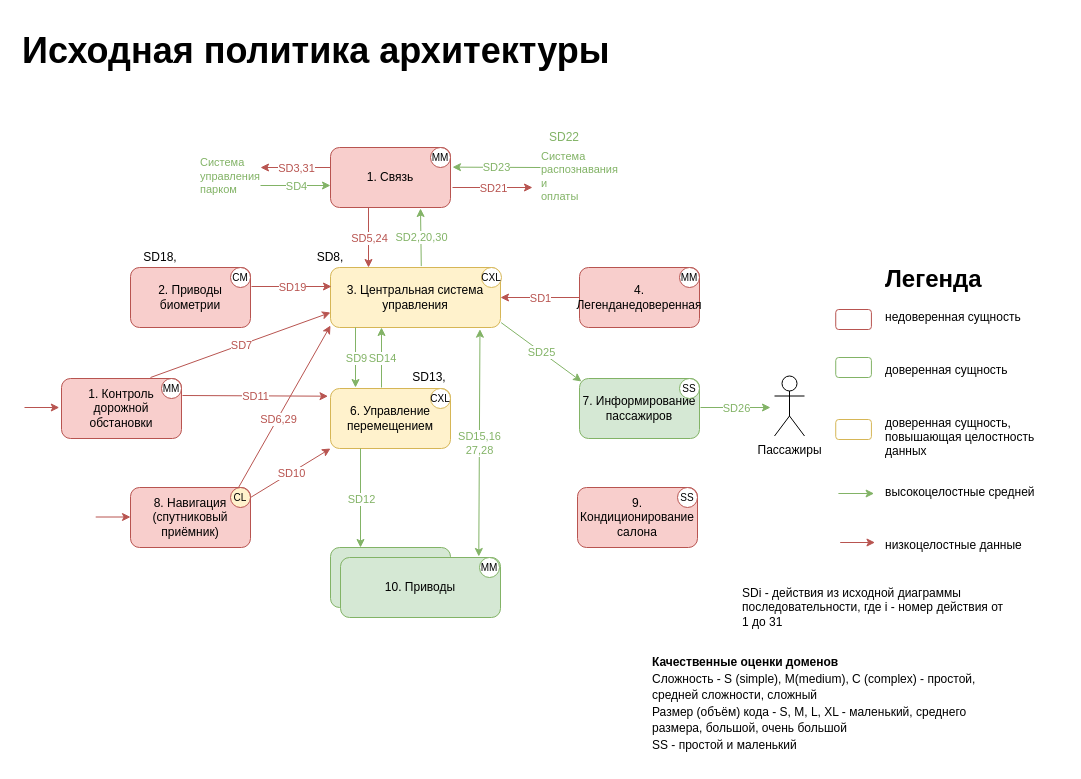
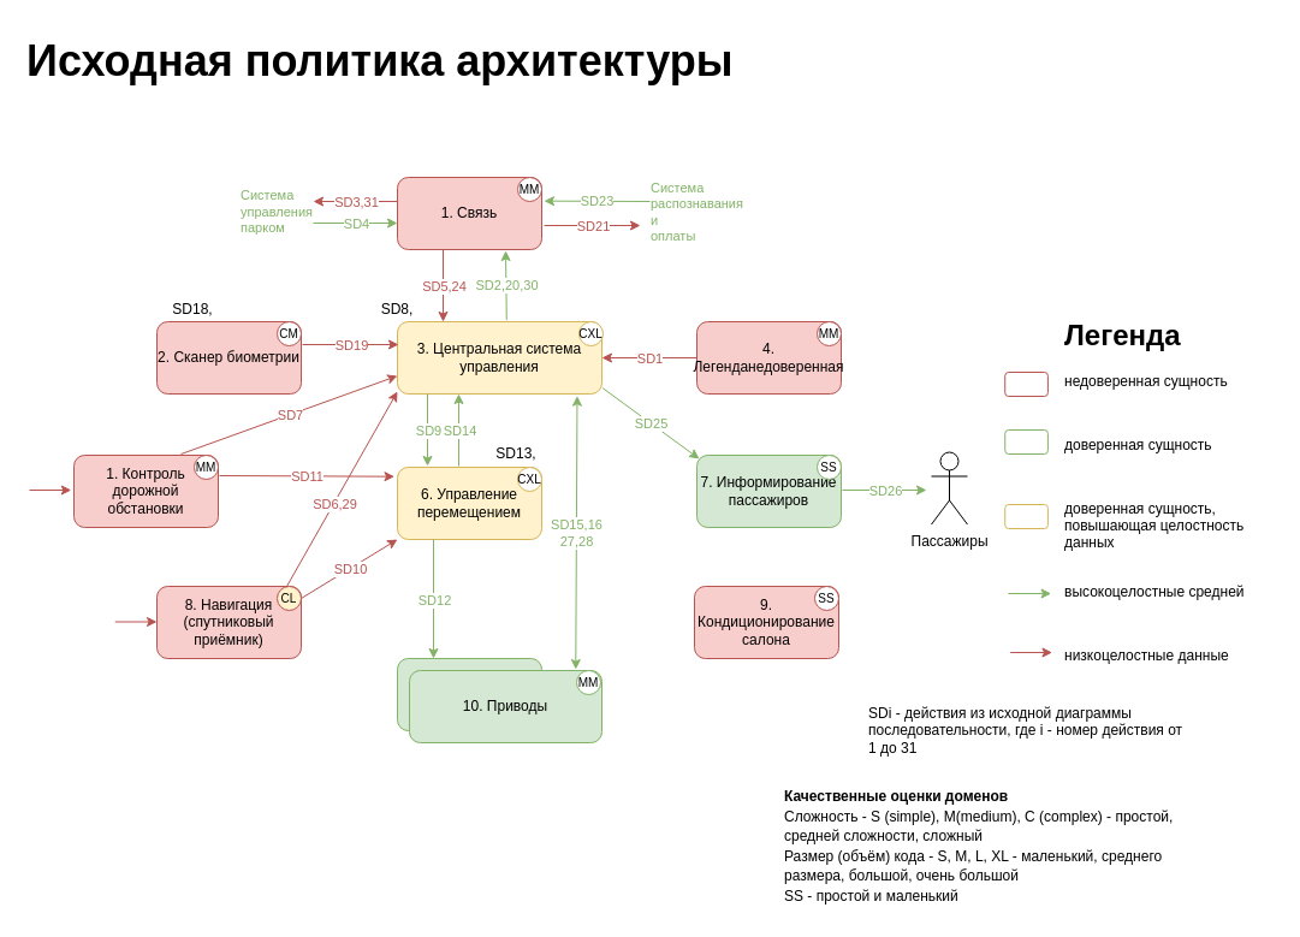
  <mxCell id="0" />
  <mxCell id="1" parent="0" />
  <mxCell id="2" value="&lt;font style=&quot;font-size: 36px;&quot;&gt;Исходная политика архитектуры&lt;/font&gt;" style="text;html=1;align=left;verticalAlign=middle;resizable=0;points=[];autosize=1;strokeColor=none;fillColor=none;fontStyle=1" parent="1" vertex="1"><mxGeometry x="20" y="20" width="610" height="60" as="geometry" /></mxCell>
  <mxCell id="3" value="" style="group" parent="1" vertex="1" connectable="0"><mxGeometry x="829" y="259" width="223" height="293" as="geometry" /></mxCell>
  <mxCell id="4" value="&lt;h1&gt;Легенда&lt;/h1&gt;&lt;p&gt;недоверенная сущность&lt;/p&gt;&lt;p&gt;&lt;br&gt;&lt;/p&gt;&lt;p&gt;доверенная сущность&lt;/p&gt;&lt;p&gt;&lt;br&gt;&lt;/p&gt;&lt;p&gt;доверенная сущность, повышающая целостность данных&lt;br&gt;&lt;br&gt;&lt;/p&gt;&lt;p&gt;высокоцелостные средней&lt;/p&gt;&lt;p&gt;&lt;br&gt;&lt;/p&gt;&lt;p&gt;низкоцелостные данные&lt;/p&gt;" style="text;html=1;strokeColor=none;fillColor=none;spacing=5;spacingTop=-20;whiteSpace=wrap;overflow=hidden;rounded=0;" parent="3" vertex="1"><mxGeometry x="50.844" width="178.4" height="293" as="geometry" /></mxCell>
  <mxCell id="5" value="" style="rounded=1;whiteSpace=wrap;html=1;strokeColor=#B85450;fillColor=#FFFFFF;" parent="3" vertex="1"><mxGeometry x="6.244" y="50" width="35.68" height="20" as="geometry" /></mxCell>
  <mxCell id="6" value="" style="rounded=1;whiteSpace=wrap;html=1;strokeColor=#82B366;" parent="3" vertex="1"><mxGeometry x="6.244" y="98" width="35.68" height="20" as="geometry" /></mxCell>
  <mxCell id="7" value="" style="rounded=1;whiteSpace=wrap;html=1;strokeColor=#D6B656;" parent="3" vertex="1"><mxGeometry x="6.244" y="160" width="35.68" height="20" as="geometry" /></mxCell>
  <mxCell id="8" value="" style="endArrow=classic;html=1;rounded=0;strokeColor=#82B366;" parent="3" edge="1"><mxGeometry width="50" height="50" relative="1" as="geometry"><mxPoint x="8.92" y="234" as="sourcePoint" /><mxPoint x="44.6" y="234" as="targetPoint" /></mxGeometry></mxCell>
  <mxCell id="9" value="" style="endArrow=classic;html=1;rounded=0;strokeColor=#B85450;" parent="3" edge="1"><mxGeometry width="50" height="50" relative="1" as="geometry"><mxPoint x="10.704" y="283" as="sourcePoint" /><mxPoint x="45.492" y="283" as="targetPoint" /></mxGeometry></mxCell>
  <mxCell id="10" value="6. Управление перемещением" style="rounded=1;whiteSpace=wrap;html=1;strokeColor=#d6b656;fillColor=#fff2cc;" parent="1" vertex="1"><mxGeometry x="330" y="388" width="120" height="60" as="geometry" /></mxCell>
  <mxCell id="11" value="4. Легенданедоверенная" style="rounded=1;whiteSpace=wrap;html=1;strokeColor=#b85450;fillColor=#f8cecc;" parent="1" vertex="1"><mxGeometry x="579" y="267" width="120" height="60" as="geometry" /></mxCell>
- <mxCell id="12" value="2. Приводы биометрии" style="rounded=1;whiteSpace=wrap;html=1;strokeColor=#b85450;fillColor=#f8cecc;" parent="1" vertex="1"><mxGeometry x="130" y="267" width="120" height="60" as="geometry" /></mxCell>
+ <mxCell id="12" value="2. Сканер биометрии" style="rounded=1;whiteSpace=wrap;html=1;strokeColor=#b85450;fillColor=#f8cecc;" parent="1" vertex="1"><mxGeometry x="130" y="267" width="120" height="60" as="geometry" /></mxCell>
  <mxCell id="13" value="1. Связь" style="rounded=1;whiteSpace=wrap;html=1;strokeColor=#b85450;fillColor=#f8cecc;" parent="1" vertex="1"><mxGeometry x="330" y="147" width="120" height="60" as="geometry" /></mxCell>
  <mxCell id="14" value="3. Центральная система управления" style="rounded=1;whiteSpace=wrap;html=1;strokeColor=#d6b656;fillColor=#fff2cc;" parent="1" vertex="1"><mxGeometry x="330" y="267" width="170" height="60" as="geometry" /></mxCell>
  <mxCell id="15" value="приводы" style="rounded=1;whiteSpace=wrap;html=1;strokeColor=#82b366;fillColor=#d5e8d4;" parent="1" vertex="1"><mxGeometry x="330" y="547" width="120" height="60" as="geometry" /></mxCell>
  <mxCell id="16" value="10. Приводы" style="rounded=1;whiteSpace=wrap;html=1;strokeColor=#82b366;fillColor=#d5e8d4;" parent="1" vertex="1"><mxGeometry x="340" y="557" width="160" height="60" as="geometry" /></mxCell>
  <mxCell id="17" value="1. Контроль дорожной обстановки" style="rounded=1;whiteSpace=wrap;html=1;strokeColor=#b85450;fillColor=#f8cecc;" parent="1" vertex="1"><mxGeometry x="61" y="378" width="120" height="60" as="geometry" /></mxCell>
  <mxCell id="18" value="9. Кондиционирование салона" style="rounded=1;whiteSpace=wrap;html=1;strokeColor=#b85450;fillColor=#f8cecc;" parent="1" vertex="1"><mxGeometry x="577" y="487" width="120" height="60" as="geometry" /></mxCell>
  <mxCell id="19" value="8. Навигация (спутниковый приёмник)" style="rounded=1;whiteSpace=wrap;html=1;strokeColor=#b85450;fillColor=#f8cecc;" parent="1" vertex="1"><mxGeometry x="130" y="487" width="120" height="60" as="geometry" /></mxCell>
  <mxCell id="20" value="7. Информирование пассажиров" style="rounded=1;whiteSpace=wrap;html=1;strokeColor=#82b366;fillColor=#d5e8d4;" parent="1" vertex="1"><mxGeometry x="579" y="378" width="120" height="60" as="geometry" /></mxCell>
  <mxCell id="21" value="MM" style="ellipse;whiteSpace=wrap;html=1;aspect=fixed;strokeColor=#B85450;fontSize=10;fillColor=default;" parent="1" vertex="1"><mxGeometry x="679" y="267" width="20" height="20" as="geometry" /></mxCell>
  <mxCell id="22" value="SS" style="ellipse;whiteSpace=wrap;html=1;aspect=fixed;strokeColor=#82B366;fontSize=10;fillColor=default;fontColor=#000000;" parent="1" vertex="1"><mxGeometry x="679" y="378" width="20" height="20" as="geometry" /></mxCell>
  <mxCell id="23" value="SS" style="ellipse;whiteSpace=wrap;html=1;aspect=fixed;strokeColor=#B85450;fontSize=10;fillColor=#FFFFFF;" parent="1" vertex="1"><mxGeometry x="677" y="487" width="20" height="20" as="geometry" /></mxCell>
  <mxCell id="24" value="MM" style="ellipse;whiteSpace=wrap;html=1;aspect=fixed;strokeColor=#82B366;fontSize=10;fillColor=#FFFFFF;" parent="1" vertex="1"><mxGeometry x="479" y="557" width="20" height="20" as="geometry" /></mxCell>
  <mxCell id="25" value="CXL" style="ellipse;whiteSpace=wrap;html=1;aspect=fixed;strokeColor=#D6B656;fontSize=10;fillColor=#FFFFFF;" parent="1" vertex="1"><mxGeometry x="430" y="388" width="20" height="20" as="geometry" /></mxCell>
  <mxCell id="26" value="CXL" style="ellipse;whiteSpace=wrap;html=1;aspect=fixed;strokeColor=#d6b656;fontSize=10;fillColor=default;" parent="1" vertex="1"><mxGeometry x="481" y="267" width="20" height="20" as="geometry" /></mxCell>
  <mxCell id="27" value="MM" style="ellipse;whiteSpace=wrap;html=1;aspect=fixed;strokeColor=#b85450;fontSize=10;fillColor=#FFFFFF;" parent="1" vertex="1"><mxGeometry x="430" y="147" width="20" height="20" as="geometry" /></mxCell>
  <mxCell id="28" value="CM" style="ellipse;whiteSpace=wrap;html=1;aspect=fixed;strokeColor=#B85450;fontSize=10;fillColor=#FFFFFF;" parent="1" vertex="1"><mxGeometry x="230" y="267" width="20" height="20" as="geometry" /></mxCell>
  <mxCell id="29" value="MM" style="ellipse;whiteSpace=wrap;html=1;aspect=fixed;strokeColor=#B85450;fontSize=10;fillColor=default;" parent="1" vertex="1"><mxGeometry x="161" y="378" width="20" height="20" as="geometry" /></mxCell>
  <mxCell id="30" value="CL" style="ellipse;whiteSpace=wrap;html=1;aspect=fixed;strokeColor=#b85450;fontSize=10;fillColor=#fff2cc;" parent="1" vertex="1"><mxGeometry x="230" y="487" width="20" height="20" as="geometry" /></mxCell>
  <mxCell id="31" value="&lt;b style=&quot;font-weight: normal; font-size: 12px;&quot; id=&quot;docs-internal-guid-2bf80e9f-7fff-3e0b-a36e-b923a2c0ecec&quot;&gt;&lt;p dir=&quot;ltr&quot; style=&quot;line-height: 1.38; margin-top: 0pt; margin-bottom: 0pt; font-size: 12px;&quot;&gt;&lt;span style=&quot;font-size: 12px; font-family: Arial, sans-serif; color: rgb(0, 0, 0); background-color: transparent; font-weight: 700; font-style: normal; font-variant: normal; text-decoration: none; vertical-align: baseline;&quot;&gt;Качественные оценки доменов&lt;/span&gt;&lt;/p&gt;&lt;p dir=&quot;ltr&quot; style=&quot;line-height: 1.38; margin-top: 0pt; margin-bottom: 0pt; font-size: 12px;&quot;&gt;&lt;span style=&quot;font-size: 12px; font-family: Arial, sans-serif; color: rgb(0, 0, 0); background-color: transparent; font-weight: 400; font-style: normal; font-variant: normal; text-decoration: none; vertical-align: baseline;&quot;&gt;Сложность - S (simple), M(medium), C (complex) - простой, средней сложности, сложный&lt;/span&gt;&lt;/p&gt;&lt;p dir=&quot;ltr&quot; style=&quot;line-height: 1.38; margin-top: 0pt; margin-bottom: 0pt; font-size: 12px;&quot;&gt;&lt;span style=&quot;font-size: 12px; font-family: Arial, sans-serif; color: rgb(0, 0, 0); background-color: transparent; font-weight: 400; font-style: normal; font-variant: normal; text-decoration: none; vertical-align: baseline;&quot;&gt;Размер (объём) кода - S, M, L, XL - маленький, среднего размера, большой, очень большой&lt;/span&gt;&lt;/p&gt;&lt;p dir=&quot;ltr&quot; style=&quot;line-height: 1.38; margin-top: 0pt; margin-bottom: 0pt; font-size: 12px;&quot;&gt;&lt;span style=&quot;font-size: 12px; font-family: Arial, sans-serif; color: rgb(0, 0, 0); background-color: transparent; font-weight: 400; font-style: normal; font-variant: normal; text-decoration: none; vertical-align: baseline;&quot;&gt;SS - простой и маленький&lt;/span&gt;&lt;/p&gt;&lt;/b&gt;&lt;br class=&quot;Apple-interchange-newline&quot; style=&quot;font-size: 12px;&quot;&gt;" style="text;whiteSpace=wrap;html=1;fontSize=12;" parent="1" vertex="1"><mxGeometry x="650" y="647" width="350" height="110" as="geometry" /></mxCell>
  <mxCell id="32" value="" style="endArrow=classic;html=1;rounded=0;exitX=0;exitY=0.5;exitDx=0;exitDy=0;entryX=1;entryY=0.5;entryDx=0;entryDy=0;fillColor=#f8cecc;strokeColor=#b85450;" parent="1" source="11" target="14" edge="1"><mxGeometry relative="1" as="geometry"><mxPoint x="350" y="407" as="sourcePoint" /><mxPoint x="450" y="407" as="targetPoint" /></mxGeometry></mxCell>
  <mxCell id="33" value="SD1" style="edgeLabel;resizable=0;html=1;align=center;verticalAlign=middle;fontColor=#B85450;" parent="32" connectable="0" vertex="1"><mxGeometry relative="1" as="geometry" /></mxCell>
  <mxCell id="34" value="" style="endArrow=classic;html=1;rounded=0;entryX=0;entryY=0.5;entryDx=0;entryDy=0;fillColor=#d5e8d4;strokeColor=#82b366;" parent="1" edge="1"><mxGeometry relative="1" as="geometry"><mxPoint x="260" y="185" as="sourcePoint" /><mxPoint x="330" y="185" as="targetPoint" /></mxGeometry></mxCell>
  <mxCell id="35" value="SD4" style="edgeLabel;resizable=0;html=1;align=center;verticalAlign=middle;fontColor=#82B366;" parent="34" connectable="0" vertex="1"><mxGeometry relative="1" as="geometry" /></mxCell>
  <mxCell id="36" value="Система &lt;br&gt;управления &lt;br&gt;парком" style="edgeLabel;resizable=0;html=1;align=left;verticalAlign=bottom;fontColor=#82B366;" parent="34" connectable="0" vertex="1"><mxGeometry x="-1" relative="1" as="geometry"><mxPoint x="-62" y="12" as="offset" /></mxGeometry></mxCell>
  <mxCell id="37" value="" style="endArrow=classic;html=1;rounded=0;entryX=1;entryY=0.5;entryDx=0;entryDy=0;fillColor=#f8cecc;strokeColor=#b85450;" parent="1" edge="1"><mxGeometry relative="1" as="geometry"><mxPoint x="330" y="167" as="sourcePoint" /><mxPoint x="260" y="167" as="targetPoint" /></mxGeometry></mxCell>
  <mxCell id="38" value="SD3,31" style="edgeLabel;resizable=0;html=1;align=center;verticalAlign=middle;fontColor=#B85450;" parent="37" connectable="0" vertex="1"><mxGeometry relative="1" as="geometry" /></mxCell>
  <mxCell id="39" value="" style="endArrow=classic;html=1;rounded=0;exitX=0.75;exitY=0;exitDx=0;exitDy=0;entryX=0.75;entryY=1;entryDx=0;entryDy=0;fillColor=#f8cecc;strokeColor=#b85450;" parent="1" edge="1"><mxGeometry relative="1" as="geometry"><mxPoint x="368" y="207" as="sourcePoint" /><mxPoint x="368" y="267" as="targetPoint" /></mxGeometry></mxCell>
  <mxCell id="40" value="SD5,24" style="edgeLabel;resizable=0;html=1;align=center;verticalAlign=middle;fontColor=#B85450;" parent="39" connectable="0" vertex="1"><mxGeometry relative="1" as="geometry"><mxPoint as="offset" /></mxGeometry></mxCell>
  <mxCell id="41" value="" style="endArrow=classic;html=1;rounded=0;entryX=0;entryY=1;entryDx=0;entryDy=0;exitX=0.5;exitY=0;exitDx=0;exitDy=0;fillColor=#f8cecc;strokeColor=#b85450;" parent="1" edge="1"><mxGeometry relative="1" as="geometry"><mxPoint x="238" y="487" as="sourcePoint" /><mxPoint x="330" y="325" as="targetPoint" /></mxGeometry></mxCell>
  <mxCell id="42" value="SD6,29" style="edgeLabel;resizable=0;html=1;align=center;verticalAlign=middle;fontColor=#B85450;" parent="41" connectable="0" vertex="1"><mxGeometry relative="1" as="geometry"><mxPoint x="-6" y="12" as="offset" /></mxGeometry></mxCell>
  <mxCell id="43" value="" style="endArrow=classic;html=1;rounded=0;entryX=0;entryY=0.75;entryDx=0;entryDy=0;fillColor=#f8cecc;strokeColor=#b85450;" parent="1" target="14" edge="1"><mxGeometry relative="1" as="geometry"><mxPoint x="150" y="377" as="sourcePoint" /><mxPoint x="342" y="335" as="targetPoint" /></mxGeometry></mxCell>
  <mxCell id="44" value="SD7" style="edgeLabel;resizable=0;html=1;align=center;verticalAlign=middle;fontColor=#B85450;" parent="43" connectable="0" vertex="1"><mxGeometry relative="1" as="geometry"><mxPoint as="offset" /></mxGeometry></mxCell>
  <mxCell id="45" value="SD8," style="text;html=1;strokeColor=none;fillColor=none;align=center;verticalAlign=middle;whiteSpace=wrap;rounded=0;" parent="1" vertex="1"><mxGeometry x="310" y="247" width="40" height="20" as="geometry" /></mxCell>
  <mxCell id="46" value="" style="endArrow=classic;html=1;rounded=0;exitX=0.75;exitY=0;exitDx=0;exitDy=0;entryX=0.75;entryY=1;entryDx=0;entryDy=0;fillColor=#d5e8d4;strokeColor=#82b366;" parent="1" edge="1"><mxGeometry relative="1" as="geometry"><mxPoint x="355" y="327" as="sourcePoint" /><mxPoint x="355" y="387" as="targetPoint" /></mxGeometry></mxCell>
  <mxCell id="47" value="SD9" style="edgeLabel;resizable=0;html=1;align=center;verticalAlign=middle;fontColor=#82B366;" parent="46" connectable="0" vertex="1"><mxGeometry relative="1" as="geometry"><mxPoint as="offset" /></mxGeometry></mxCell>
  <mxCell id="48" value="" style="endArrow=classic;html=1;rounded=0;exitX=0.5;exitY=0;exitDx=0;exitDy=0;entryX=0;entryY=1;entryDx=0;entryDy=0;fillColor=#f8cecc;strokeColor=#b85450;" parent="1" target="10" edge="1"><mxGeometry relative="1" as="geometry"><mxPoint x="250" y="497" as="sourcePoint" /><mxPoint x="342" y="335" as="targetPoint" /></mxGeometry></mxCell>
  <mxCell id="49" value="SD10" style="edgeLabel;resizable=0;html=1;align=center;verticalAlign=middle;fontColor=#B85450;" parent="48" connectable="0" vertex="1"><mxGeometry relative="1" as="geometry"><mxPoint as="offset" /></mxGeometry></mxCell>
  <mxCell id="50" value="" style="endArrow=classic;html=1;rounded=0;entryX=-0.029;entryY=0.095;entryDx=0;entryDy=0;exitX=1;exitY=0.25;exitDx=0;exitDy=0;entryPerimeter=0;fillColor=#f8cecc;strokeColor=#b85450;" parent="1" edge="1"><mxGeometry relative="1" as="geometry"><mxPoint x="182" y="395" as="sourcePoint" /><mxPoint x="327.52" y="395.7" as="targetPoint" /></mxGeometry></mxCell>
  <mxCell id="51" value="SD11" style="edgeLabel;resizable=0;html=1;align=center;verticalAlign=middle;fontColor=#B85450;" parent="50" connectable="0" vertex="1"><mxGeometry relative="1" as="geometry"><mxPoint as="offset" /></mxGeometry></mxCell>
  <mxCell id="52" value="" style="endArrow=classic;html=1;rounded=0;exitX=0.25;exitY=1;exitDx=0;exitDy=0;entryX=0.25;entryY=0;entryDx=0;entryDy=0;fillColor=#d5e8d4;strokeColor=#82b366;" parent="1" source="10" target="15" edge="1"><mxGeometry relative="1" as="geometry"><mxPoint x="270" y="521.5" as="sourcePoint" /><mxPoint x="350" y="472.5" as="targetPoint" /></mxGeometry></mxCell>
  <mxCell id="53" value="SD12" style="edgeLabel;resizable=0;html=1;align=center;verticalAlign=middle;fontColor=#82B366;" parent="52" connectable="0" vertex="1"><mxGeometry relative="1" as="geometry"><mxPoint as="offset" /></mxGeometry></mxCell>
  <mxCell id="54" value="SD13," style="text;html=1;strokeColor=none;fillColor=none;align=center;verticalAlign=middle;whiteSpace=wrap;rounded=0;" parent="1" vertex="1"><mxGeometry x="399" y="367" width="60" height="20" as="geometry" /></mxCell>
  <mxCell id="55" value="" style="endArrow=classic;html=1;rounded=0;exitX=0.75;exitY=0;exitDx=0;exitDy=0;entryX=0.75;entryY=1;entryDx=0;entryDy=0;fillColor=#d5e8d4;strokeColor=#82b366;" parent="1" edge="1"><mxGeometry relative="1" as="geometry"><mxPoint x="381" y="387" as="sourcePoint" /><mxPoint x="381" y="327" as="targetPoint" /></mxGeometry></mxCell>
  <mxCell id="56" value="SD14" style="edgeLabel;resizable=0;html=1;align=center;verticalAlign=middle;fontColor=#82B366;" parent="55" connectable="0" vertex="1"><mxGeometry relative="1" as="geometry"><mxPoint as="offset" /></mxGeometry></mxCell>
  <mxCell id="57" value="" style="endArrow=classic;html=1;rounded=0;exitX=0.891;exitY=1.045;exitDx=0;exitDy=0;entryX=0.25;entryY=0;entryDx=0;entryDy=0;exitPerimeter=0;startArrow=classic;startFill=1;fillColor=#d5e8d4;strokeColor=#82b366;" parent="1" edge="1"><mxGeometry relative="1" as="geometry"><mxPoint x="479.47" y="328.7" as="sourcePoint" /><mxPoint x="478.29" y="556" as="targetPoint" /></mxGeometry></mxCell>
  <mxCell id="58" value="SD15,16&lt;br&gt;27,28" style="edgeLabel;resizable=0;html=1;align=center;verticalAlign=middle;fontColor=#82B366;" parent="57" connectable="0" vertex="1"><mxGeometry relative="1" as="geometry"><mxPoint as="offset" /></mxGeometry></mxCell>
  <mxCell id="59" value="SD18," style="text;html=1;strokeColor=none;fillColor=none;align=center;verticalAlign=middle;whiteSpace=wrap;rounded=0;" parent="1" vertex="1"><mxGeometry x="130" y="247" width="60" height="20" as="geometry" /></mxCell>
  <mxCell id="60" value="" style="endArrow=classic;html=1;rounded=0;entryX=0;entryY=0.25;entryDx=0;entryDy=0;fillColor=#f8cecc;strokeColor=#b85450;" parent="1" edge="1"><mxGeometry relative="1" as="geometry"><mxPoint x="251" y="286" as="sourcePoint" /><mxPoint x="331" y="286" as="targetPoint" /></mxGeometry></mxCell>
  <mxCell id="61" value="SD19" style="edgeLabel;resizable=0;html=1;align=center;verticalAlign=middle;fontColor=#B85450;" parent="60" connectable="0" vertex="1"><mxGeometry relative="1" as="geometry" /></mxCell>
  <mxCell id="62" value="" style="endArrow=classic;html=1;rounded=0;entryX=0.75;entryY=1;entryDx=0;entryDy=0;exitX=0.534;exitY=-0.04;exitDx=0;exitDy=0;exitPerimeter=0;fillColor=#d5e8d4;strokeColor=#82b366;" parent="1" edge="1"><mxGeometry relative="1" as="geometry"><mxPoint x="420.78" y="265.6" as="sourcePoint" /><mxPoint x="420" y="208" as="targetPoint" /></mxGeometry></mxCell>
  <mxCell id="63" value="SD2,20,30" style="edgeLabel;resizable=0;html=1;align=center;verticalAlign=middle;fontColor=#82B366;" parent="62" connectable="0" vertex="1"><mxGeometry relative="1" as="geometry"><mxPoint as="offset" /></mxGeometry></mxCell>
  <mxCell id="64" value="" style="endArrow=none;html=1;rounded=0;fillColor=#d5e8d4;strokeColor=#82b366;startArrow=classic;startFill=1;endFill=0;" parent="1" edge="1"><mxGeometry relative="1" as="geometry"><mxPoint x="452" y="166.64" as="sourcePoint" /><mxPoint x="540" y="167" as="targetPoint" /></mxGeometry></mxCell>
  <mxCell id="65" value="SD23" style="edgeLabel;resizable=0;html=1;align=center;verticalAlign=middle;fontColor=#82B366;" parent="64" connectable="0" vertex="1"><mxGeometry relative="1" as="geometry" /></mxCell>
  <mxCell id="66" value="Система &lt;br&gt;распознавания &lt;br&gt;и&lt;br&gt;оплаты" style="edgeLabel;resizable=0;html=1;align=left;verticalAlign=bottom;fontColor=#82B366;" parent="64" connectable="0" vertex="1"><mxGeometry x="-1" relative="1" as="geometry"><mxPoint x="87" y="37" as="offset" /></mxGeometry></mxCell>
- <mxCell id="67" value="SD22" style="text;html=1;align=center;verticalAlign=middle;whiteSpace=wrap;rounded=0;fontColor=#82B366;" parent="1" vertex="1"><mxGeometry x="534" y="127" width="60" height="20" as="geometry" /></mxCell>
  <mxCell id="68" value="" style="endArrow=classic;html=1;rounded=0;entryX=0;entryY=0;entryDx=0;entryDy=0;exitX=0.992;exitY=0.902;exitDx=0;exitDy=0;exitPerimeter=0;fillColor=#d5e8d4;strokeColor=#82b366;" parent="1" edge="1"><mxGeometry relative="1" as="geometry"><mxPoint x="500.64" y="322.12" as="sourcePoint" /><mxPoint x="581" y="381" as="targetPoint" /></mxGeometry></mxCell>
  <mxCell id="69" value="SD25" style="edgeLabel;resizable=0;html=1;align=center;verticalAlign=middle;fontColor=#82B366;" parent="68" connectable="0" vertex="1"><mxGeometry relative="1" as="geometry" /></mxCell>
  <mxCell id="70" value="Пассажиры" style="shape=umlActor;verticalLabelPosition=bottom;verticalAlign=top;html=1;outlineConnect=0;" parent="1" vertex="1"><mxGeometry x="774" y="375.5" width="30" height="60" as="geometry" /></mxCell>
  <mxCell id="71" value="" style="endArrow=classic;html=1;rounded=0;fillColor=#d5e8d4;strokeColor=#82b366;" parent="1" edge="1"><mxGeometry relative="1" as="geometry"><mxPoint x="700" y="407" as="sourcePoint" /><mxPoint x="770" y="407" as="targetPoint" /></mxGeometry></mxCell>
  <mxCell id="72" value="SD26" style="edgeLabel;resizable=0;html=1;align=center;verticalAlign=middle;fontColor=#82B366;" parent="71" connectable="0" vertex="1"><mxGeometry relative="1" as="geometry" /></mxCell>
  <mxCell id="73" value="" style="endArrow=classic;html=1;rounded=0;strokeColor=#B85450;" parent="1" edge="1"><mxGeometry width="50" height="50" relative="1" as="geometry"><mxPoint x="24" y="407" as="sourcePoint" /><mxPoint x="58.788" y="407" as="targetPoint" /></mxGeometry></mxCell>
  <mxCell id="74" value="" style="endArrow=classic;html=1;rounded=0;strokeColor=#B85450;" parent="1" edge="1"><mxGeometry width="50" height="50" relative="1" as="geometry"><mxPoint x="95.21" y="516.5" as="sourcePoint" /><mxPoint x="129.998" y="516.5" as="targetPoint" /></mxGeometry></mxCell>
  <mxCell id="75" value="" style="endArrow=classic;html=1;rounded=0;entryX=0;entryY=0.25;entryDx=0;entryDy=0;fillColor=#f8cecc;strokeColor=#b85450;" parent="1" edge="1"><mxGeometry relative="1" as="geometry"><mxPoint x="452" y="187" as="sourcePoint" /><mxPoint x="532" y="187" as="targetPoint" /></mxGeometry></mxCell>
  <mxCell id="76" value="SD21" style="edgeLabel;resizable=0;html=1;align=center;verticalAlign=middle;fontColor=#B85450;" parent="75" connectable="0" vertex="1"><mxGeometry relative="1" as="geometry" /></mxCell>
- <mxCell id="77" value="SDi - действия из исходной диаграммы последовательности, где i - номер действия от 1 до 31" style="text;html=1;strokeColor=none;fillColor=none;align=left;verticalAlign=middle;whiteSpace=wrap;rounded=0;" parent="1" vertex="1"><mxGeometry x="740" y="577" width="270" height="60" as="geometry" /></mxCell>
+ <mxCell id="77" value="SDi - действия из исходной диаграммы последовательности, где i - номер действия от 1 до 31" style="text;html=1;strokeColor=none;fillColor=none;align=left;verticalAlign=middle;whiteSpace=wrap;rounded=0;" parent="1" vertex="1"><mxGeometry x="720" y="577" width="270" height="60" as="geometry" /></mxCell>
